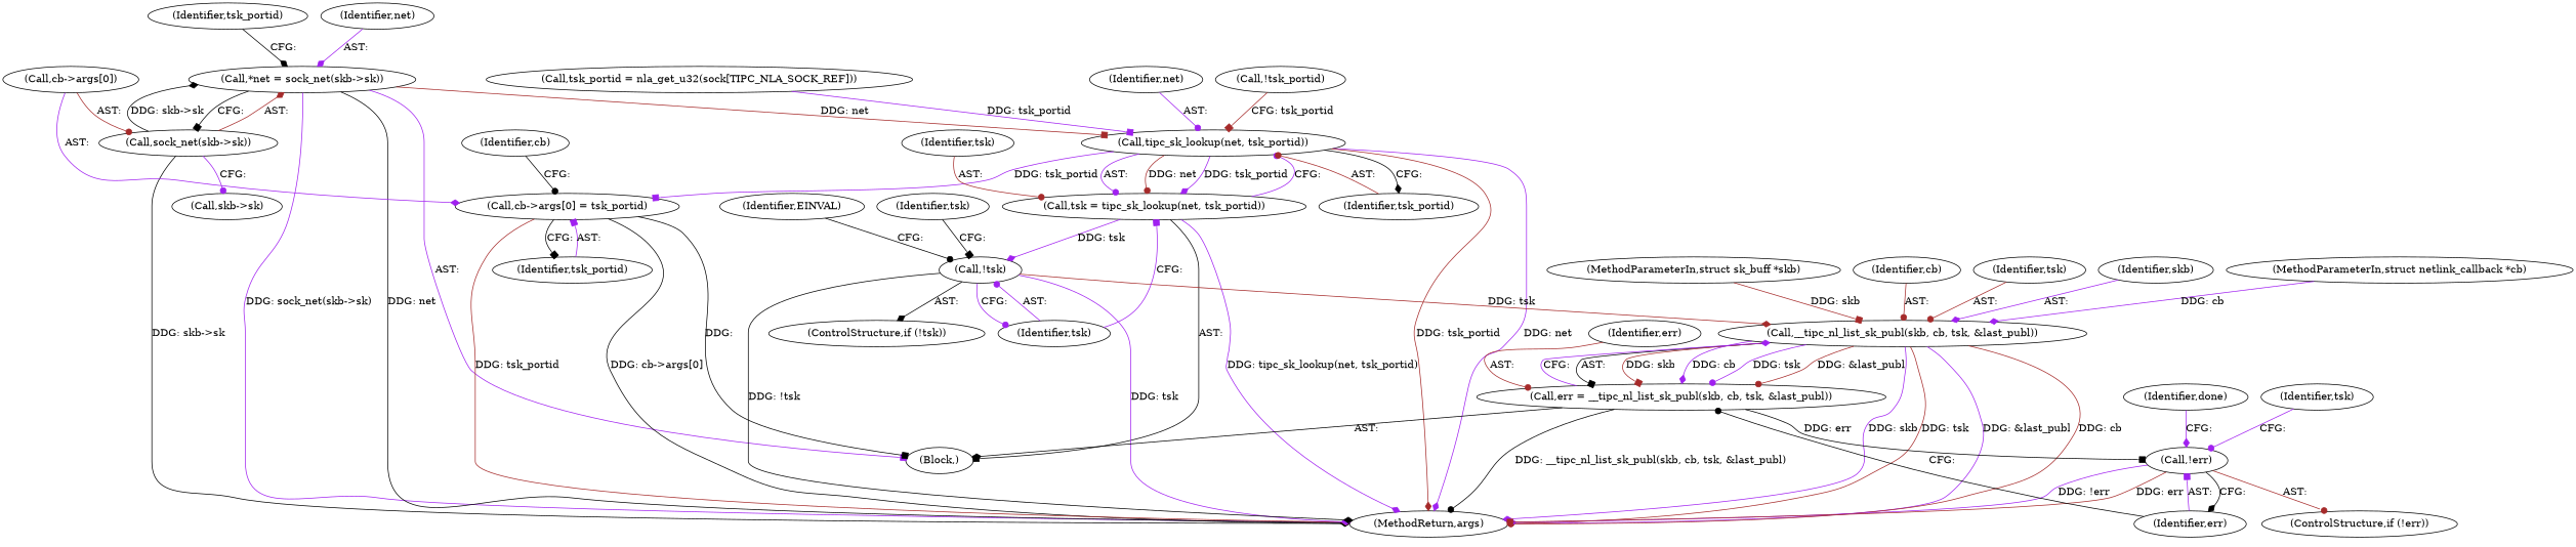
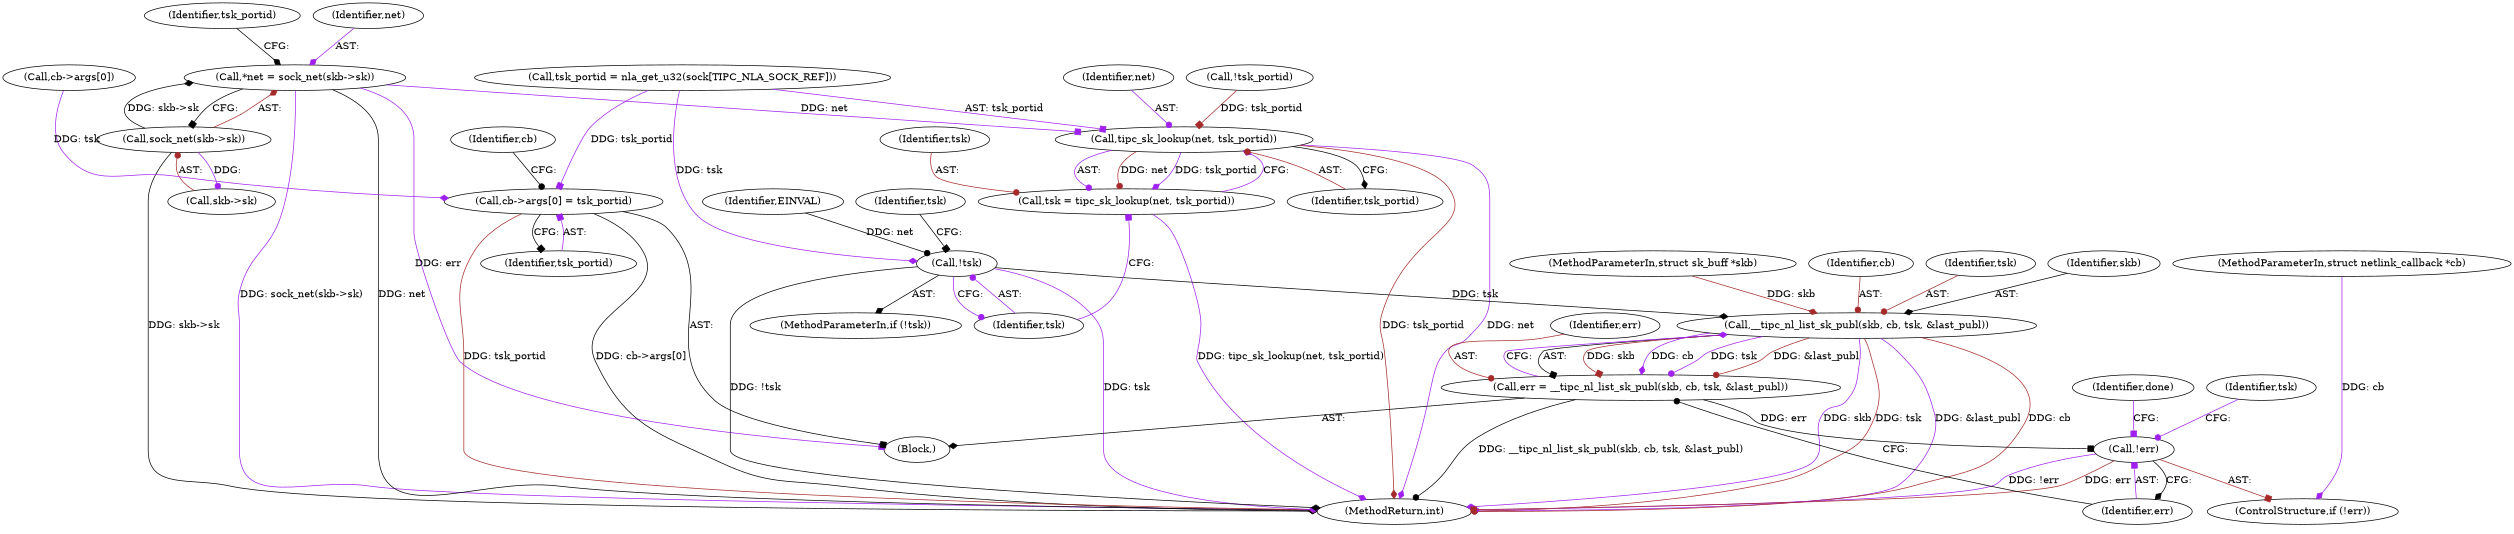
  digraph {
    edge [arrowhead=diamond color=purple]
    n1 [label="(Call,*net = sock_net(skb->sk))"]
    n2 [label="(Call,sock_net(skb->sk))"]
    n3 [label="(Call,tipc_sk_lookup(net, tsk_portid))"]
-   n4 [label="(MethodReturn,args)"]
+   n4 [label="(MethodReturn,int)"]
    n5 [label="(Block,)"]
    n6 [label="(Call,skb->sk)"]
    n7 [label="(Call,tsk = tipc_sk_lookup(net, tsk_portid))"]
    n8 [label="(Call,cb->args[0] = tsk_portid)"]
    n9 [label="(Identifier,tsk_portid)"]
    n10 [label="(Call,!tsk)"]
    n11 [label="(Identifier,tsk_portid)"]
    n12 [label="(Call,__tipc_nl_list_sk_publ(skb, cb, tsk, &last_publ))"]
-   n13 [label="(ControlStructure,if (!tsk))"]
+   n13 [label="(MethodParameterIn,if (!tsk))"]
    n14 [label="(Identifier,tsk)"]
    n15 [label="(Call,err = __tipc_nl_list_sk_publ(skb, cb, tsk, &last_publ))"]
    n16 [label="(Call,!err)"]
    n17 [label="(ControlStructure,if (!err))"]
    n18 [label="(Identifier,err)"]
    n19 [label="(Identifier,done)"]
    n20 [label="(Call,tsk_portid = nla_get_u32(sock[TIPC_NLA_SOCK_REF]))"]
    n21 [label="(Call,!tsk_portid)"]
    n22 [label="(MethodParameterIn,struct sk_buff *skb)"]
    n23 [label="(Call,cb->args[0])"]
    n24 [label="(Identifier,cb)"]
    n25 [label="(Identifier,tsk)"]
    n26 [label="(MethodParameterIn,struct netlink_callback *cb)"]
    n27 [label="(Identifier,EINVAL)"]
    n28 [label="(Identifier,tsk)"]
    n29 [label="(Identifier,tsk)"]
    n30 [label="(Identifier,tsk)"]
    n31 [label="(Identifier,err)"]
    n32 [label="(Identifier,tsk_portid)"]
    n33 [label="(Identifier,net)"]
    n34 [label="(Identifier,skb)"]
    n35 [label="(Identifier,cb)"]
    n36 [label="(Identifier,net)"]
    n1 -> n2 [arrowhead=box color=black label="CFG: "]
-   n1 -> n3 [arrowhead=box color=brown label="DDG: net"]
+   n1 -> n3 [arrowhead=box label="DDG: net"]
    n1 -> n4 [label="DDG: sock_net(skb->sk)"]
    n1 -> n4 [color=black label="DDG: net"]
-   n1 -> n5 [arrowhead=box label="AST: "]
+   n1 -> n5 [arrowhead=box label="DDG: err"]
    n2 -> n1 [color=brown label="AST: "]
    n2 -> n1 [color=black label="DDG: skb->sk"]
    n2 -> n4 [color=black label="DDG: skb->sk"]
-   n2 -> n6 [arrowhead=dot label="CFG: "]
+   n2 -> n6 [arrowhead=dot label="DDG: "]
    n3 -> n4 [label="DDG: net"]
    n3 -> n4 [color=brown label="DDG: tsk_portid"]
    n3 -> n7 [arrowhead=dot label="AST: "]
    n3 -> n7 [arrowhead=dot color=brown label="DDG: net"]
    n3 -> n7 [label="DDG: tsk_portid"]
-   n3 -> n8 [arrowhead=box label="DDG: tsk_portid"]
+   n20 -> n8 [arrowhead=box label="DDG: tsk_portid"]
    n3 -> n9 [color=black label="CFG: "]
-   n23 -> n2 [arrowhead=dot color=brown label="AST: "]
-   n7 -> n3 [arrowhead=dot label="CFG: "]
+   n6 -> n2 [arrowhead=dot color=brown label="AST: "]
+   n7 -> n3 [label="CFG: "]
    n7 -> n4 [label="DDG: tipc_sk_lookup(net, tsk_portid)"]
-   n7 -> n5 [arrowhead=box color=black label="AST: "]
-   n7 -> n10 [label="DDG: tsk"]
+   n20 -> n10 [label="DDG: tsk"]
    n8 -> n4 [color=black label="DDG: cb->args[0]"]
    n8 -> n4 [color=brown label="DDG: tsk_portid"]
-   n8 -> n5 [arrowhead=box color=black label="DDG: "]
+   n8 -> n5 [arrowhead=box color=black label="AST: "]
    n8 -> n11 [arrowhead=box color=black label="CFG: "]
    n9 -> n3 [arrowhead=dot color=brown label="AST: "]
    n10 -> n4 [label="DDG: tsk"]
    n10 -> n4 [color=black label="DDG: !tsk"]
-   n10 -> n12 [color=brown label="DDG: tsk"]
+   n10 -> n12 [color=black label="DDG: tsk"]
    n10 -> n13 [color=black label="AST: "]
    n10 -> n14 [arrowhead=dot label="CFG: "]
    n11 -> n8 [arrowhead=box label="AST: "]
    n12 -> n4 [arrowhead=dot label="DDG: &last_publ"]
    n12 -> n4 [arrowhead=dot color=brown label="DDG: cb"]
    n12 -> n4 [label="DDG: skb"]
    n12 -> n4 [arrowhead=dot color=brown label="DDG: tsk"]
    n12 -> n15 [arrowhead=box color=black label="AST: "]
    n12 -> n15 [arrowhead=box color=brown label="DDG: skb"]
    n12 -> n15 [label="DDG: cb"]
    n12 -> n15 [arrowhead=dot label="DDG: tsk"]
    n12 -> n15 [arrowhead=dot color=brown label="DDG: &last_publ"]
    n14 -> n7 [arrowhead=box label="CFG: "]
    n14 -> n10 [arrowhead=dot label="AST: "]
    n15 -> n4 [arrowhead=dot color=black label="DDG: __tipc_nl_list_sk_publ(skb, cb, tsk, &last_publ)"]
    n15 -> n5 [color=black label="AST: "]
    n15 -> n12 [label="CFG: "]
    n15 -> n16 [arrowhead=box color=black label="DDG: err"]
    n16 -> n4 [label="DDG: !err"]
    n16 -> n4 [arrowhead=box color=brown label="DDG: err"]
-   n16 -> n17 [arrowhead=dot color=brown label="AST: "]
+   n16 -> n17 [arrowhead=box color=brown label="AST: "]
    n16 -> n18 [color=black label="CFG: "]
    n18 -> n15 [arrowhead=dot color=black label="CFG: "]
    n18 -> n16 [arrowhead=box label="AST: "]
-   n19 -> n16 [label="CFG: "]
-   n20 -> n3 [arrowhead=box label="DDG: tsk_portid"]
-   n21 -> n3 [arrowhead=box color=brown label="CFG: tsk_portid"]
-   n22 -> n12 [arrowhead=box color=brown label="DDG: skb"]
-   n23 -> n8 [label="AST: "]
+   n19 -> n16 [arrowhead=box label="CFG: "]
+   n20 -> n3 [arrowhead=box label="AST: tsk_portid"]
+   n21 -> n3 [arrowhead=box color=brown label="DDG: tsk_portid"]
+   n22 -> n12 [color=brown label="DDG: skb"]
+   n23 -> n8 [label="DDG: tsk"]
    n24 -> n12 [arrowhead=dot color=brown label="AST: "]
    n25 -> n10 [arrowhead=box color=black label="CFG: "]
-   n26 -> n12 [label="DDG: cb"]
-   n27 -> n10 [arrowhead=dot color=black label="CFG: "]
+   n26 -> n17 [label="DDG: cb"]
+   n27 -> n10 [arrowhead=dot color=black label="DDG: net"]
    n28 -> n16 [arrowhead=dot label="CFG: "]
    n29 -> n7 [arrowhead=dot color=brown label="AST: "]
    n30 -> n12 [arrowhead=dot color=brown label="AST: "]
    n31 -> n15 [arrowhead=dot color=brown label="AST: "]
    n32 -> n1 [color=black label="CFG: "]
    n33 -> n3 [arrowhead=dot label="AST: "]
-   n34 -> n12 [label="AST: "]
+   n34 -> n12 [color=black label="AST: "]
    n35 -> n8 [arrowhead=dot color=black label="CFG: "]
    n36 -> n1 [label="AST: "]
  }
